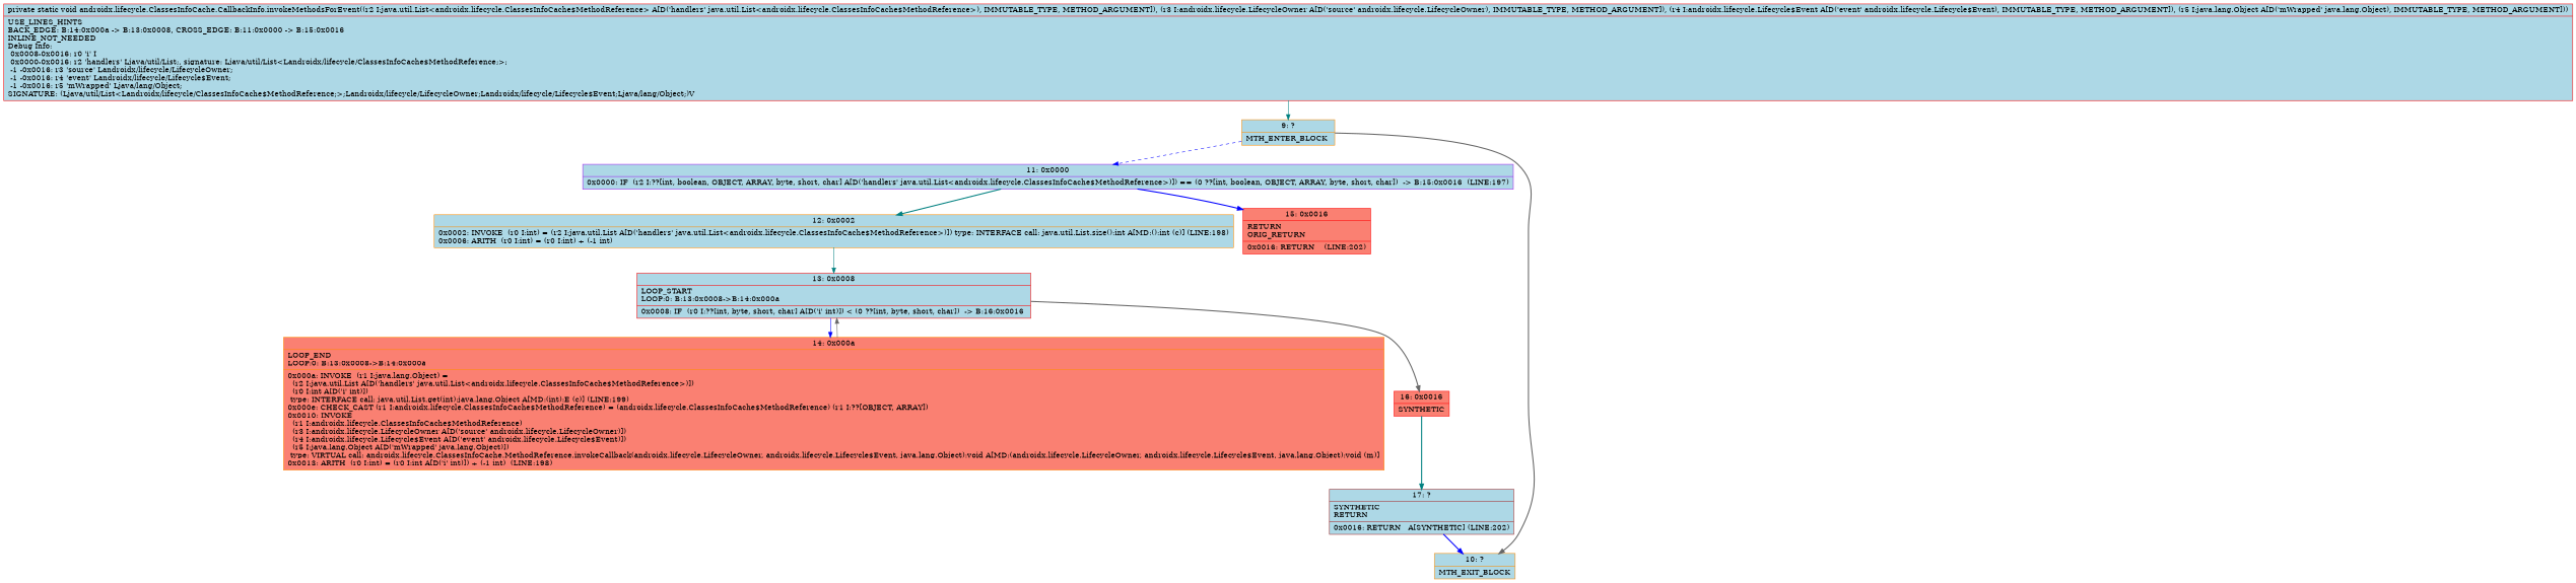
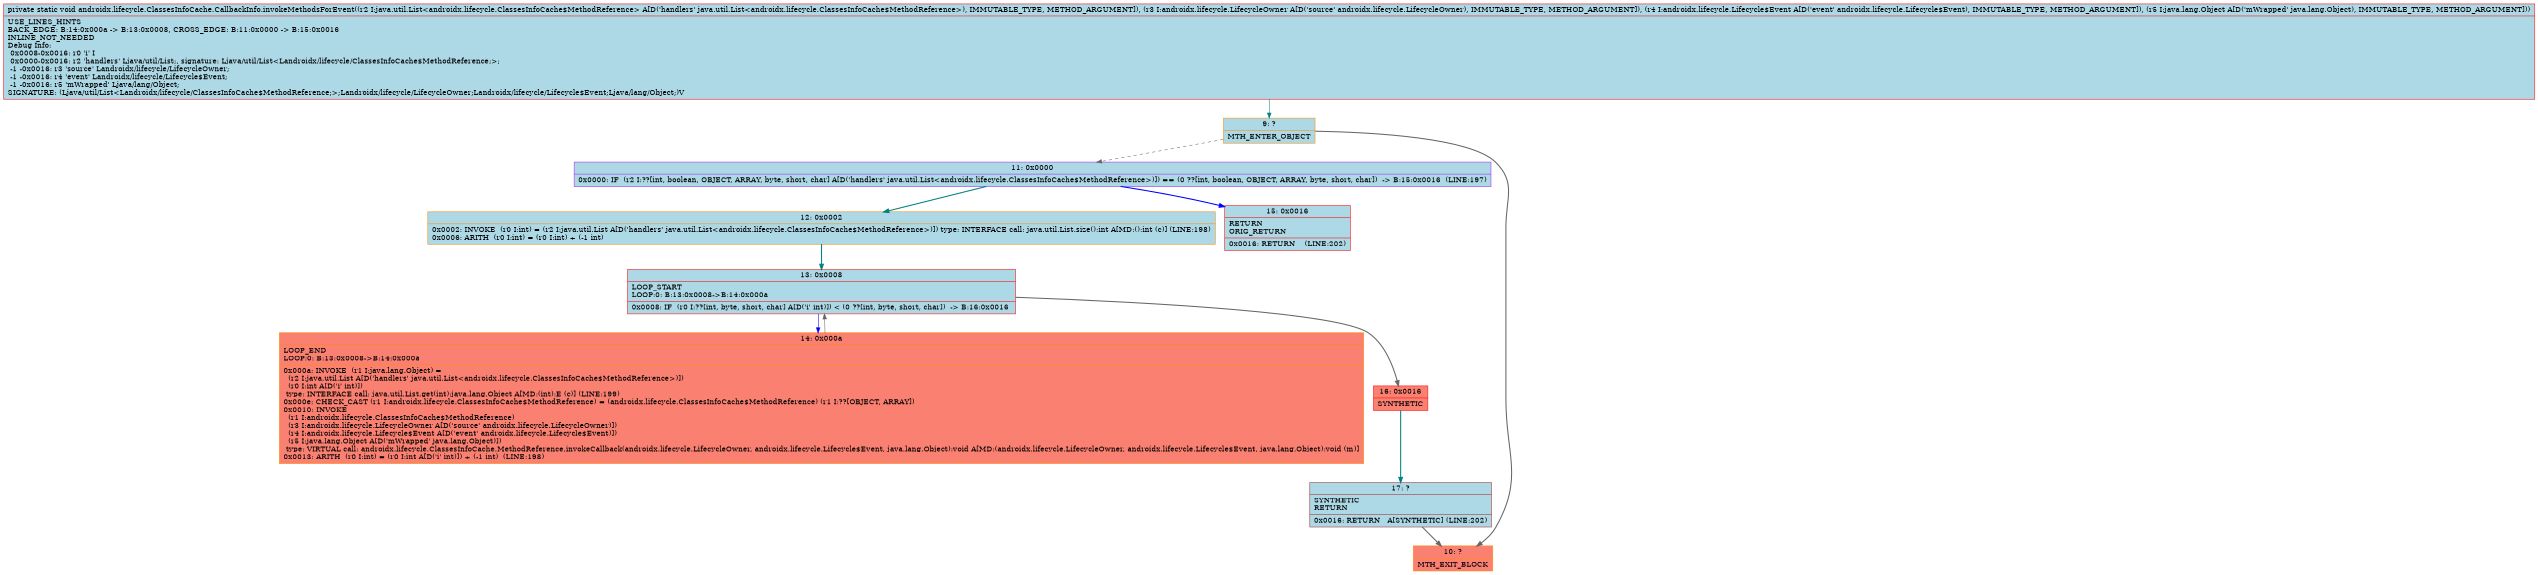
  digraph {
    node [color=darkorange fillcolor=lightblue shape=record style=filled]
    edge [color=gray40 style=bold]
-   n1 [label="{9\:\ ?|MTH_ENTER_BLOCK\l}"]
+   n1 [label="{9\:\ ?|MTH_ENTER_OBJECT\l}"]
    n2 [color=purple label="{11\:\ 0x0000|0x0000: IF  (r2 I:??[int, boolean, OBJECT, ARRAY, byte, short, char] A[D('handlers' java.util.List\<androidx.lifecycle.ClassesInfoCache$MethodReference\>)]) == (0 ??[int, boolean, OBJECT, ARRAY, byte, short, char])  \-\> B:15:0x0016  (LINE:197)\l}"]
-   n3 [label="{10\:\ ?|MTH_EXIT_BLOCK\l}"]
+   n3 [fillcolor=salmon label="{10\:\ ?|MTH_EXIT_BLOCK\l}"]
    n4 [label="{12\:\ 0x0002|0x0002: INVOKE  (r0 I:int) = (r2 I:java.util.List A[D('handlers' java.util.List\<androidx.lifecycle.ClassesInfoCache$MethodReference\>)]) type: INTERFACE call: java.util.List.size():int A[MD:():int (c)] (LINE:198)\l0x0006: ARITH  (r0 I:int) = (r0 I:int) + (\-1 int) \l}"]
-   n5 [color=red fillcolor=salmon label="{15\:\ 0x0016|RETURN\lORIG_RETURN\l|0x0016: RETURN    (LINE:202)\l}"]
+   n5 [color=red label="{15\:\ 0x0016|RETURN\lORIG_RETURN\l|0x0016: RETURN    (LINE:202)\l}"]
    n6 [color=red label="{13\:\ 0x0008|LOOP_START\lLOOP:0: B:13:0x0008\-\>B:14:0x000a\l|0x0008: IF  (r0 I:??[int, byte, short, char] A[D('i' int)]) \< (0 ??[int, byte, short, char])  \-\> B:16:0x0016 \l}"]
    n7 [fillcolor=salmon label="{14\:\ 0x000a|LOOP_END\lLOOP:0: B:13:0x0008\-\>B:14:0x000a\l|0x000a: INVOKE  (r1 I:java.lang.Object) = \l  (r2 I:java.util.List A[D('handlers' java.util.List\<androidx.lifecycle.ClassesInfoCache$MethodReference\>)])\l  (r0 I:int A[D('i' int)])\l type: INTERFACE call: java.util.List.get(int):java.lang.Object A[MD:(int):E (c)] (LINE:199)\l0x000e: CHECK_CAST (r1 I:androidx.lifecycle.ClassesInfoCache$MethodReference) = (androidx.lifecycle.ClassesInfoCache$MethodReference) (r1 I:??[OBJECT, ARRAY]) \l0x0010: INVOKE  \l  (r1 I:androidx.lifecycle.ClassesInfoCache$MethodReference)\l  (r3 I:androidx.lifecycle.LifecycleOwner A[D('source' androidx.lifecycle.LifecycleOwner)])\l  (r4 I:androidx.lifecycle.Lifecycle$Event A[D('event' androidx.lifecycle.Lifecycle$Event)])\l  (r5 I:java.lang.Object A[D('mWrapped' java.lang.Object)])\l type: VIRTUAL call: androidx.lifecycle.ClassesInfoCache.MethodReference.invokeCallback(androidx.lifecycle.LifecycleOwner, androidx.lifecycle.Lifecycle$Event, java.lang.Object):void A[MD:(androidx.lifecycle.LifecycleOwner, androidx.lifecycle.Lifecycle$Event, java.lang.Object):void (m)]\l0x0013: ARITH  (r0 I:int) = (r0 I:int A[D('i' int)]) + (\-1 int)  (LINE:198)\l}"]
    n8 [color=red fillcolor=salmon label="{16\:\ 0x0016|SYNTHETIC\l}"]
    n9 [color=brown label="{17\:\ ?|SYNTHETIC\lRETURN\l|0x0016: RETURN   A[SYNTHETIC] (LINE:202)\l}"]
    n10 [color=red label="{private static void androidx.lifecycle.ClassesInfoCache.CallbackInfo.invokeMethodsForEvent((r2 I:java.util.List\<androidx.lifecycle.ClassesInfoCache$MethodReference\> A[D('handlers' java.util.List\<androidx.lifecycle.ClassesInfoCache$MethodReference\>), IMMUTABLE_TYPE, METHOD_ARGUMENT]), (r3 I:androidx.lifecycle.LifecycleOwner A[D('source' androidx.lifecycle.LifecycleOwner), IMMUTABLE_TYPE, METHOD_ARGUMENT]), (r4 I:androidx.lifecycle.Lifecycle$Event A[D('event' androidx.lifecycle.Lifecycle$Event), IMMUTABLE_TYPE, METHOD_ARGUMENT]), (r5 I:java.lang.Object A[D('mWrapped' java.lang.Object), IMMUTABLE_TYPE, METHOD_ARGUMENT]))  | USE_LINES_HINTS\lBACK_EDGE: B:14:0x000a \-\> B:13:0x0008, CROSS_EDGE: B:11:0x0000 \-\> B:15:0x0016\lINLINE_NOT_NEEDED\lDebug Info:\l  0x0008\-0x0016: r0 'i' I\l  0x0000\-0x0016: r2 'handlers' Ljava\/util\/List;, signature: Ljava\/util\/List\<Landroidx\/lifecycle\/ClassesInfoCache$MethodReference;\>;\l  \-1 \-0x0016: r3 'source' Landroidx\/lifecycle\/LifecycleOwner;\l  \-1 \-0x0016: r4 'event' Landroidx\/lifecycle\/Lifecycle$Event;\l  \-1 \-0x0016: r5 'mWrapped' Ljava\/lang\/Object;\lSIGNATURE: (Ljava\/util\/List\<Landroidx\/lifecycle\/ClassesInfoCache$MethodReference;\>;Landroidx\/lifecycle\/LifecycleOwner;Landroidx\/lifecycle\/Lifecycle$Event;Ljava\/lang\/Object;)V\l}"]
-   n1 -> n2 [color=blue style=dashed]
+   n1 -> n2 [style=dashed]
    n1 -> n3
    n2 -> n4 [color=teal]
    n2 -> n5 [color=blue]
-   n4 -> n6 [color=teal style=solid]
+   n4 -> n6 [color=teal]
    n6 -> n7 [color=blue style=solid]
    n6 -> n8
    n7 -> n6 [style=solid]
    n8 -> n9 [color=teal]
-   n9 -> n3 [color=blue]
+   n9 -> n3
    n10 -> n1 [color=teal style=solid]
  }
